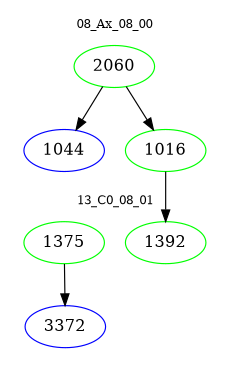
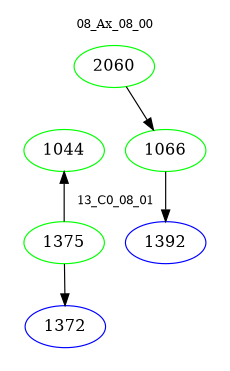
  digraph {
    node [color=green]
    edge [color=black]
    n1 [label=2060]
-   n2 [color=blue label=1044]
-   n3 [label=1016]
+   n2 [label=1044]
+   n3 [label=1066]
    n4 [label=1375]
-   n5 [color=blue label=3372]
-   n6 [label=1392]
+   n5 [color=blue label=1372]
+   n6 [color=blue label=1392]
    subgraph cluster_1 {
      color=white
      fontsize=10
      label="08_Ax_08_00"
      n1
      n2
      n3
    }
    subgraph cluster_2 {
      color=white
      fontsize=10
      label="13_C0_08_01"
      n4
      n5
      n6
    }
-   n1 -> n2
+   n4 -> n2
    n1 -> n3
    n3 -> n6
    n4 -> n5
  }
